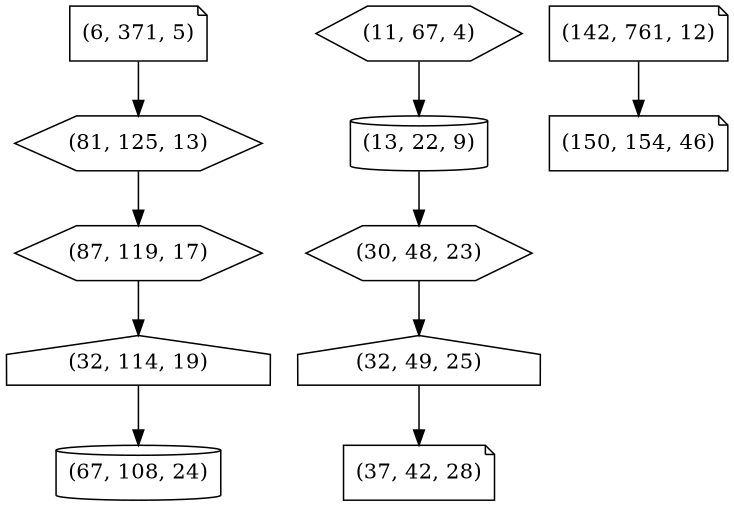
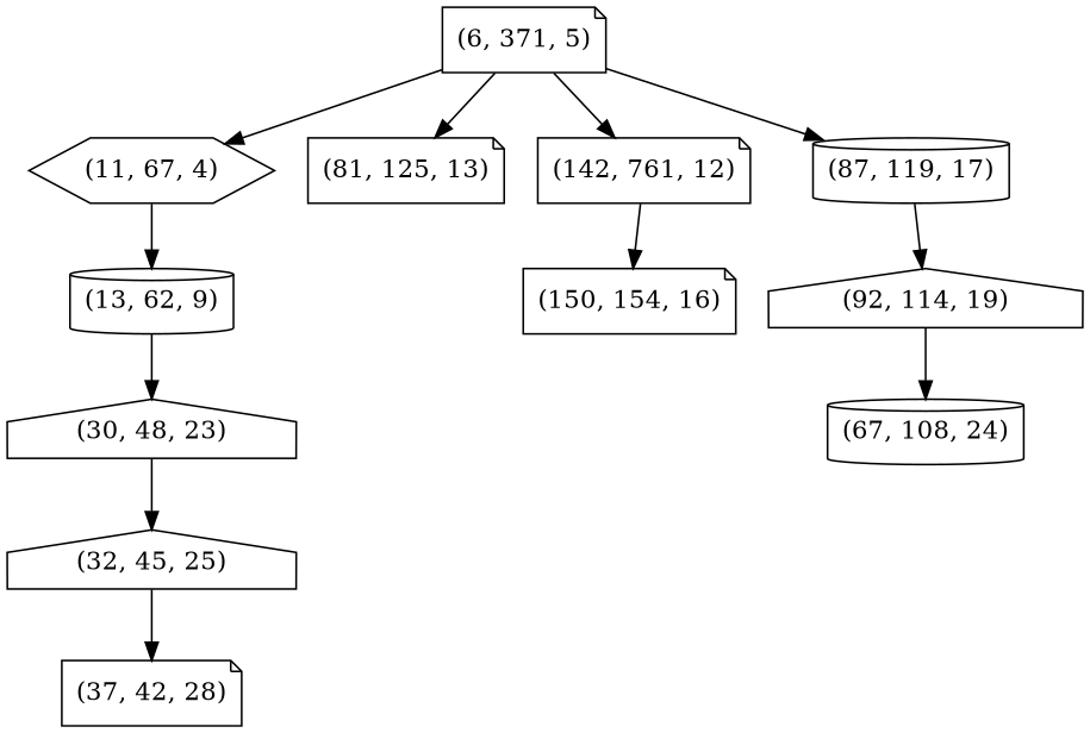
  digraph {
    node [shape=note]
    n1 [label="(6, 371, 5)"]
    n2 [label="(11, 67, 4)" shape=hexagon]
-   "(81, 125, 13)" [shape=hexagon]
+   "(81, 125, 13)"
    n4 [label="(142, 761, 12)"]
-   "(13, 62, 9)" [shape=cylinder label="(13, 22, 9)"]
-   "(87, 119, 17)" [shape=hexagon]
-   "(150, 154, 16)" [label="(150, 154, 46)"]
-   "(30, 48, 23)" [shape=hexagon]
-   "(32, 45, 25)" [shape=house label="(32, 49, 25)"]
+   "(13, 62, 9)" [shape=cylinder]
+   "(87, 119, 17)" [shape=cylinder]
+   "(150, 154, 16)"
+   "(30, 48, 23)" [shape=house]
+   "(32, 45, 25)" [shape=house]
    "(37, 42, 28)"
-   "(92, 114, 19)" [shape=house label="(32, 114, 19)"]
+   "(92, 114, 19)" [shape=house]
    n12 [label="(67, 108, 24)" shape=cylinder]
+   n1 -> n2
    n1 -> "(81, 125, 13)"
+   n1 -> n4
    n2 -> "(13, 62, 9)"
-   "(81, 125, 13)" -> "(87, 119, 17)"
+   n1 -> "(87, 119, 17)"
    n4 -> "(150, 154, 16)"
    "(13, 62, 9)" -> "(30, 48, 23)"
    "(87, 119, 17)" -> "(92, 114, 19)"
    "(30, 48, 23)" -> "(32, 45, 25)"
    "(32, 45, 25)" -> "(37, 42, 28)"
    "(92, 114, 19)" -> n12
  }
